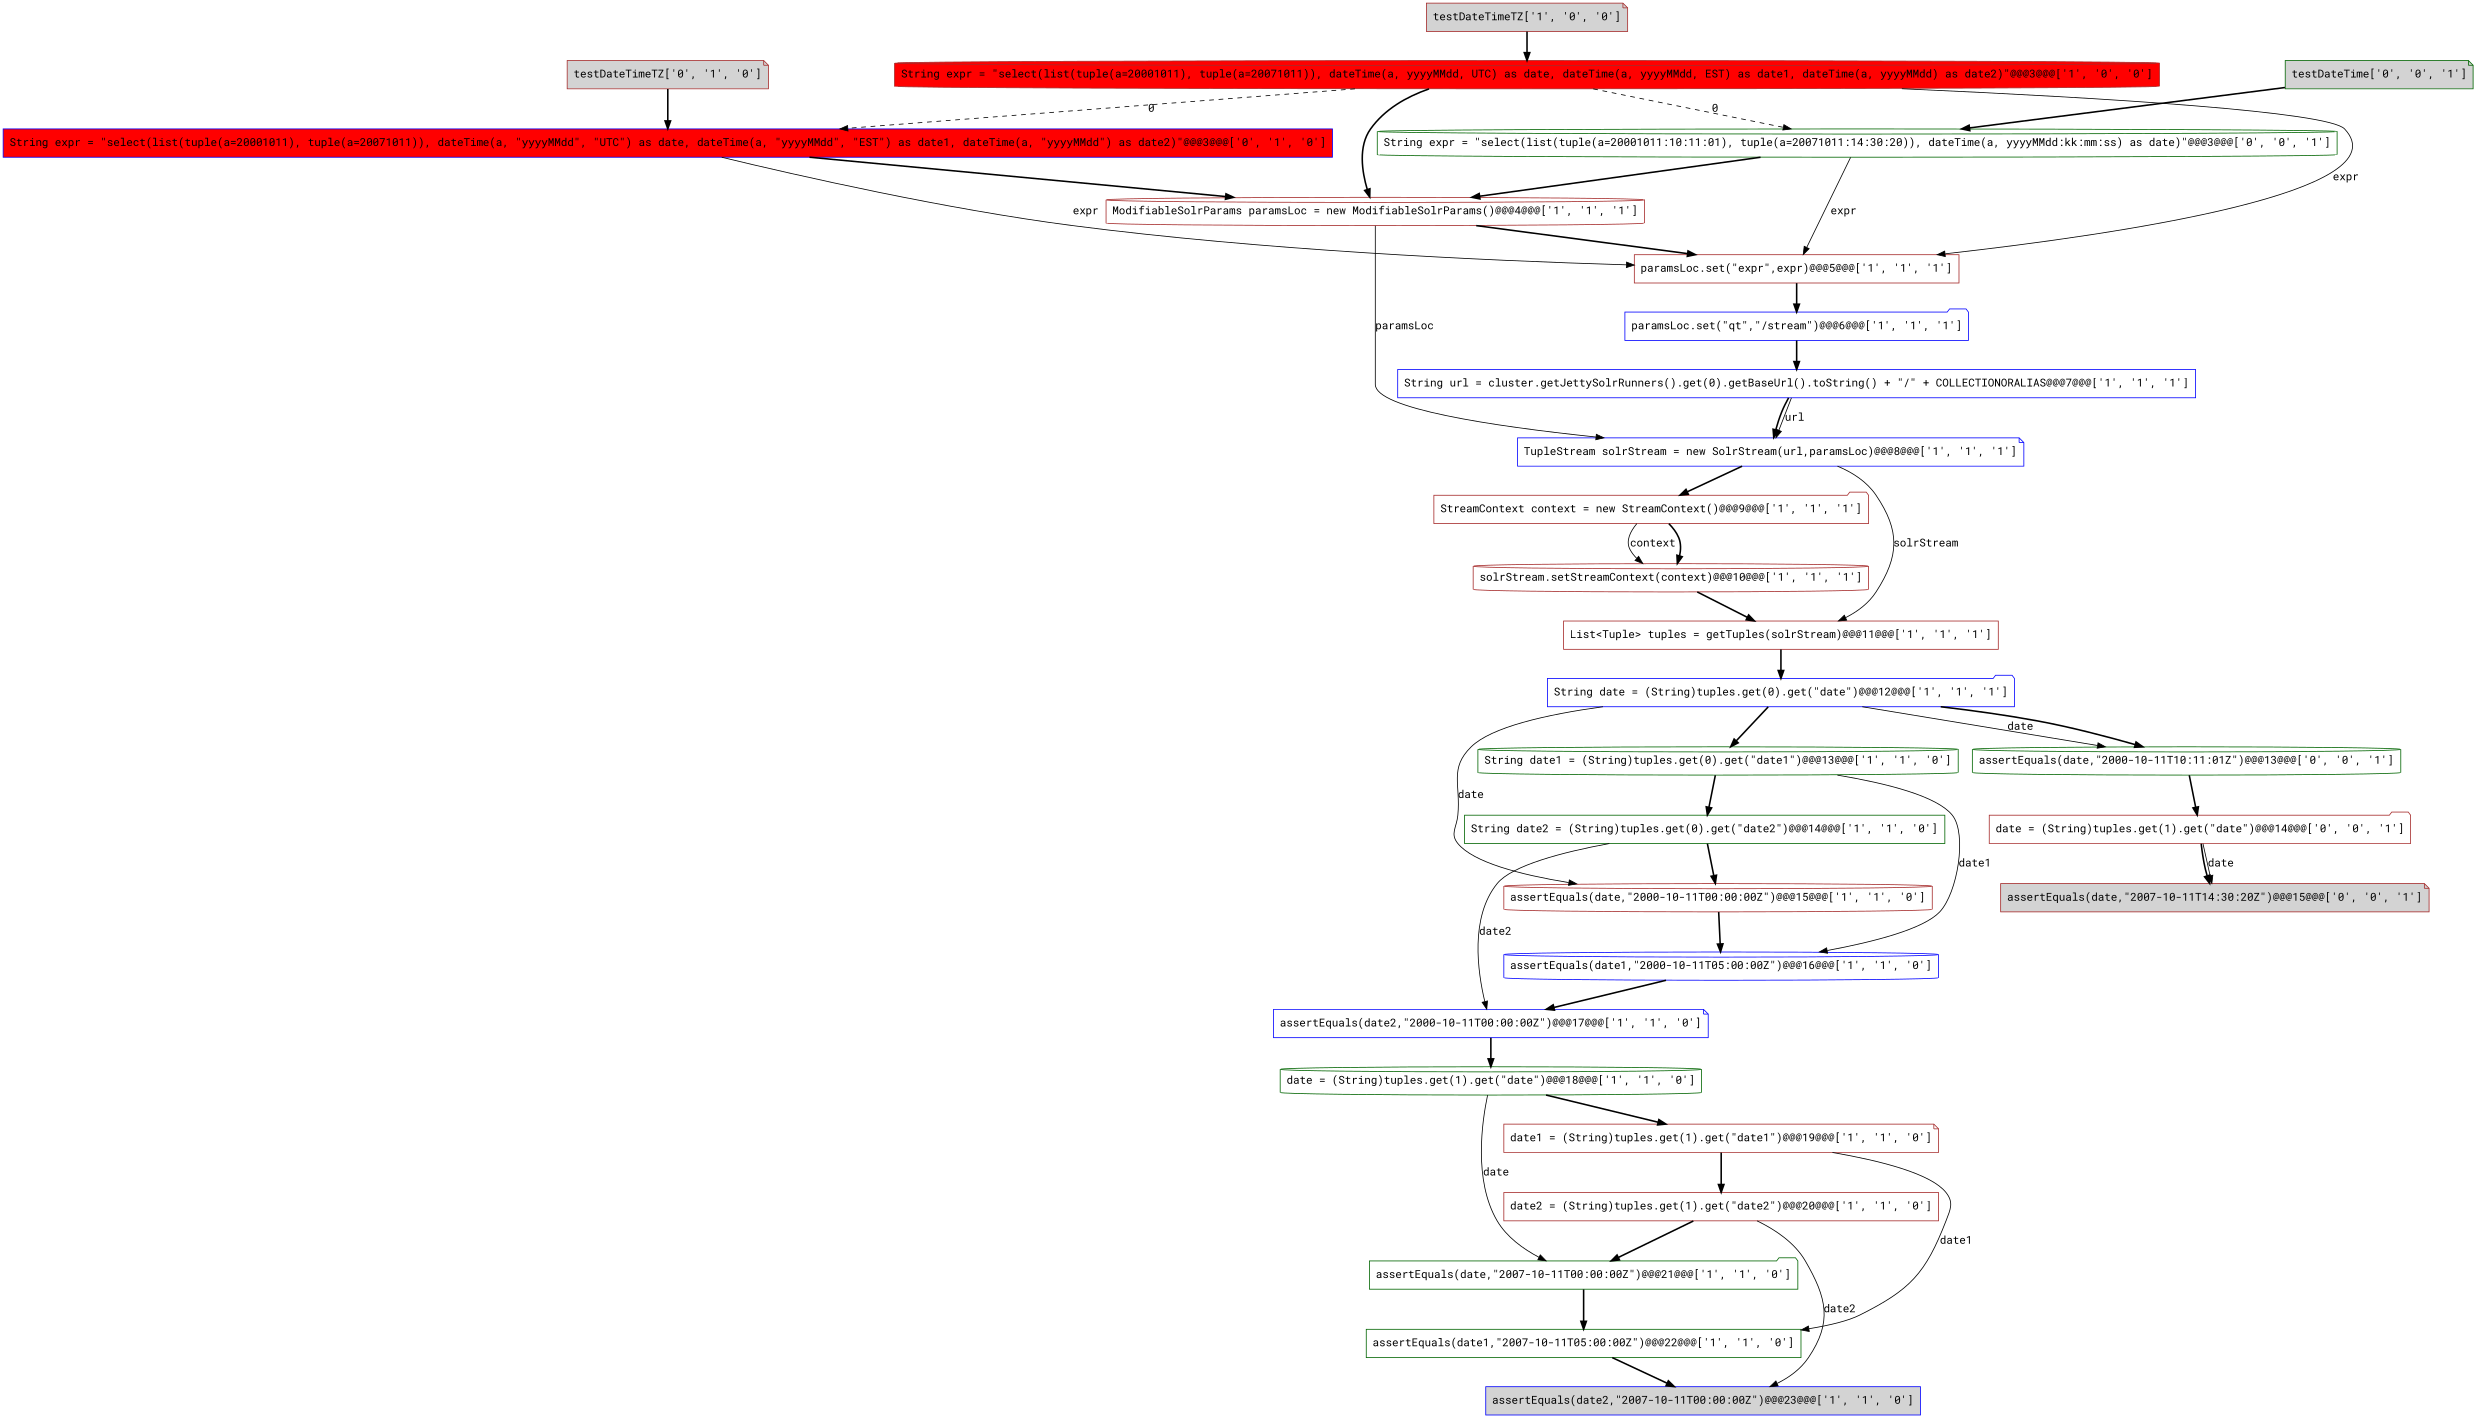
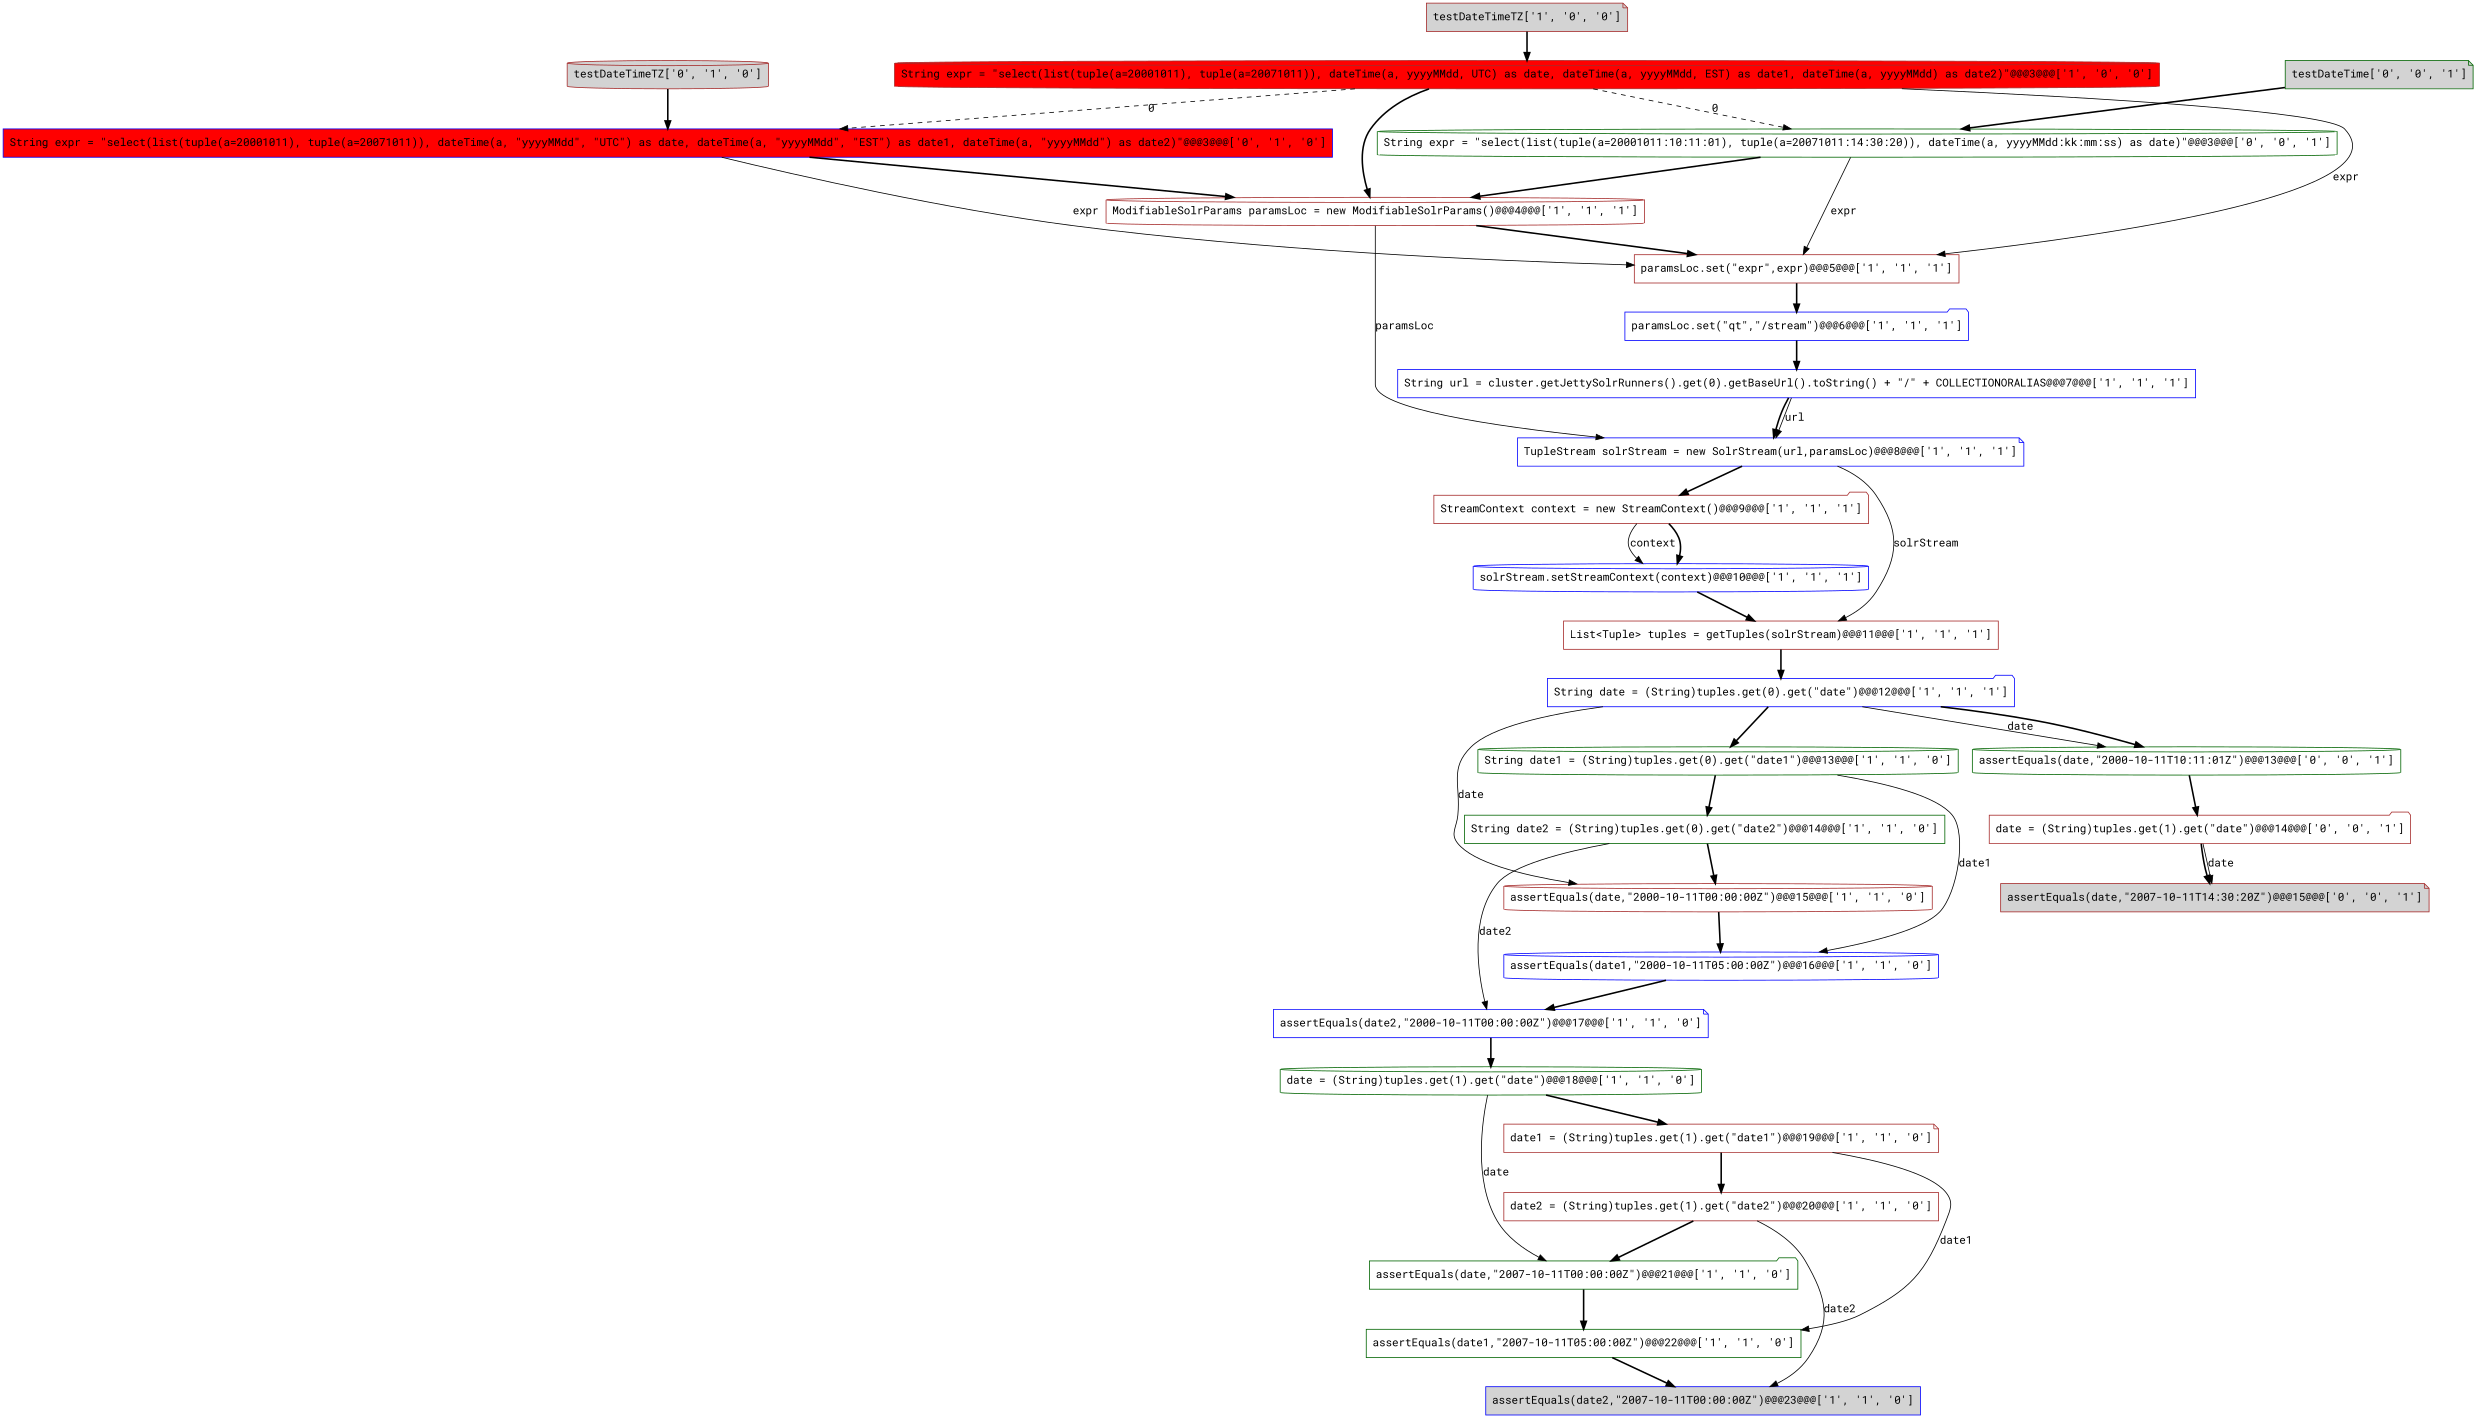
  digraph {
    fontname="Roboto Mono"
    node [color=brown fillcolor=white fontname="Roboto Mono" shape=cylinder style=filled]
    edge [fontname="Roboto Mono" style=bold]
    n1 [color=darkgreen fillcolor=lightgray label="testDateTime['0', '0', '1']" shape=note]
    n2 [color=darkgreen label="String expr = \"select(list(tuple(a=20001011:10:11:01), tuple(a=20071011:14:30:20)), dateTime(a, yyyyMMdd:kk:mm:ss) as date)\"@@@3@@@['0', '0', '1']"]
    n3 [label="ModifiableSolrParams paramsLoc = new ModifiableSolrParams()@@@4@@@['1', '1', '1']"]
    n4 [label="paramsLoc.set(\"expr\",expr)@@@5@@@['1', '1', '1']" shape=box]
    n5 [color=darkgreen label="String date1 = (String)tuples.get(0).get(\"date1\")@@@13@@@['1', '1', '0']"]
    n6 [color=darkgreen label="String date2 = (String)tuples.get(0).get(\"date2\")@@@14@@@['1', '1', '0']" shape=box]
    n7 [color=blue label="assertEquals(date1,\"2000-10-11T05:00:00Z\")@@@16@@@['1', '1', '0']"]
    n8 [color=blue label="assertEquals(date2,\"2000-10-11T00:00:00Z\")@@@17@@@['1', '1', '0']" shape=note]
    n9 [label="assertEquals(date,\"2000-10-11T00:00:00Z\")@@@15@@@['1', '1', '0']"]
    n10 [label="date = (String)tuples.get(1).get(\"date\")@@@14@@@['0', '0', '1']" shape=folder]
    n11 [fillcolor=lightgray label="assertEquals(date,\"2007-10-11T14:30:20Z\")@@@15@@@['0', '0', '1']" shape=note]
    n12 [color=darkgreen label="assertEquals(date1,\"2007-10-11T05:00:00Z\")@@@22@@@['1', '1', '0']" shape=box]
    n13 [color=blue fillcolor=lightgray label="assertEquals(date2,\"2007-10-11T00:00:00Z\")@@@23@@@['1', '1', '0']" shape=box]
-   n14 [label="solrStream.setStreamContext(context)@@@10@@@['1', '1', '1']"]
+   n14 [color=blue label="solrStream.setStreamContext(context)@@@10@@@['1', '1', '1']"]
    n15 [label="List<Tuple> tuples = getTuples(solrStream)@@@11@@@['1', '1', '1']" shape=box]
    n16 [color=blue label="String date = (String)tuples.get(0).get(\"date\")@@@12@@@['1', '1', '1']" shape=folder]
    n17 [color=blue label="TupleStream solrStream = new SolrStream(url,paramsLoc)@@@8@@@['1', '1', '1']" shape=note]
    n18 [color=blue label="paramsLoc.set(\"qt\",\"/stream\")@@@6@@@['1', '1', '1']" shape=folder]
    n19 [color=darkgreen label="date = (String)tuples.get(1).get(\"date\")@@@18@@@['1', '1', '0']"]
    n20 [label="StreamContext context = new StreamContext()@@@9@@@['1', '1', '1']" shape=folder]
-   n21 [fillcolor=lightgray label="testDateTimeTZ['0', '1', '0']" shape=note]
+   n21 [fillcolor=lightgray label="testDateTimeTZ['0', '1', '0']"]
    n22 [color=blue fillcolor=red label="String expr = \"select(list(tuple(a=20001011), tuple(a=20071011)), dateTime(a, \"yyyyMMdd\", \"UTC\") as date, dateTime(a, \"yyyyMMdd\", \"EST\") as date1, dateTime(a, \"yyyyMMdd\") as date2)\"@@@3@@@['0', '1', '0']" shape=box]
    n23 [label="date2 = (String)tuples.get(1).get(\"date2\")@@@20@@@['1', '1', '0']" shape=box]
    n24 [color=darkgreen label="assertEquals(date,\"2007-10-11T00:00:00Z\")@@@21@@@['1', '1', '0']" shape=folder]
    n25 [color=darkgreen label="assertEquals(date,\"2000-10-11T10:11:01Z\")@@@13@@@['0', '0', '1']"]
    n26 [fillcolor=red label="String expr = \"select(list(tuple(a=20001011), tuple(a=20071011)), dateTime(a, yyyyMMdd, UTC) as date, dateTime(a, yyyyMMdd, EST) as date1, dateTime(a, yyyyMMdd) as date2)\"@@@3@@@['1', '0', '0']"]
    n27 [label="date1 = (String)tuples.get(1).get(\"date1\")@@@19@@@['1', '1', '0']" shape=note]
    n28 [color=blue label="String url = cluster.getJettySolrRunners().get(0).getBaseUrl().toString() + \"/\" + COLLECTIONORALIAS@@@7@@@['1', '1', '1']" shape=box]
    n29 [fillcolor=lightgray label="testDateTimeTZ['1', '0', '0']" shape=note]
    n1 -> n2
    n2 -> n3
    n2 -> n4 [label=expr style=solid]
    n3 -> n4
    n3 -> n17 [label=paramsLoc style=solid]
    n4 -> n18
    n5 -> n6
    n5 -> n7 [label=date1 style=solid]
    n6 -> n8 [label=date2 style=solid]
    n6 -> n9
    n7 -> n8
    n8 -> n19
    n9 -> n7
    n10 -> n11
    n10 -> n11 [label=date style=solid]
    n12 -> n13
    n14 -> n15
    n15 -> n16
    n16 -> n5
    n16 -> n9 [label=date style=solid]
    n16 -> n25 [label=date style=solid]
    n16 -> n25
    n17 -> n15 [label=solrStream style=solid]
    n17 -> n20
    n18 -> n28
    n19 -> n24 [label=date style=solid]
    n19 -> n27
    n20 -> n14
    n20 -> n14 [label=context style=solid]
    n21 -> n22
    n22 -> n3
    n22 -> n4 [label=expr style=solid]
    n23 -> n13 [label=date2 style=solid]
    n23 -> n24
    n24 -> n12
    n25 -> n10
    n26 -> n2 [label=0 style=dashed]
    n26 -> n3
    n26 -> n4 [label=expr style=solid]
    n26 -> n22 [label=0 style=dashed]
    n27 -> n12 [label=date1 style=solid]
    n27 -> n23
    n28 -> n17
    n28 -> n17 [label=url style=solid]
    n29 -> n26
  }
